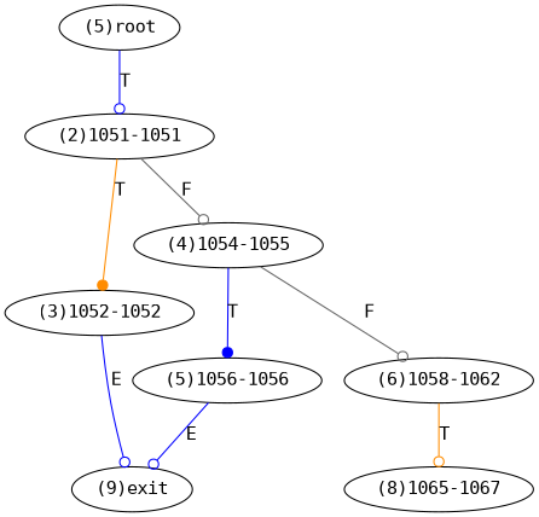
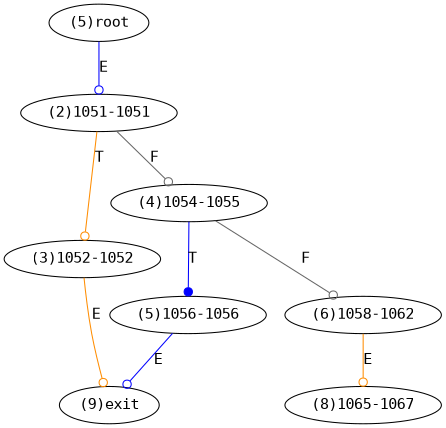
  digraph {
    fontname="DejaVu Sans Mono"
    node [fontname="DejaVu Sans Mono"]
    edge [arrowhead=odot color=blue fontname="DejaVu Sans Mono"]
    n1 [label="(5)root"]
    n2 [label="(2)1051-1051"]
    n3 [label="(3)1052-1052"]
    n4 [label="(4)1054-1055"]
    n5 [label="(9)exit"]
    n6 [label="(5)1056-1056"]
    n7 [label="(6)1058-1062"]
    n8 [label="(8)1065-1067"]
-   n1 -> n2 [label=T]
-   n2 -> n3 [arrowhead=dot color=darkorange label=T]
+   n1 -> n2 [label=E]
+   n2 -> n3 [color=darkorange label=T]
    n2 -> n4 [color=gray40 label=F]
-   n3 -> n5 [label=E]
+   n3 -> n5 [color=darkorange label=E]
    n4 -> n6 [arrowhead=dot label=T]
    n4 -> n7 [color=gray40 label=F]
    n6 -> n5 [label=E]
-   n7 -> n8 [color=darkorange label=T]
+   n7 -> n8 [color=darkorange label=E]
  }
